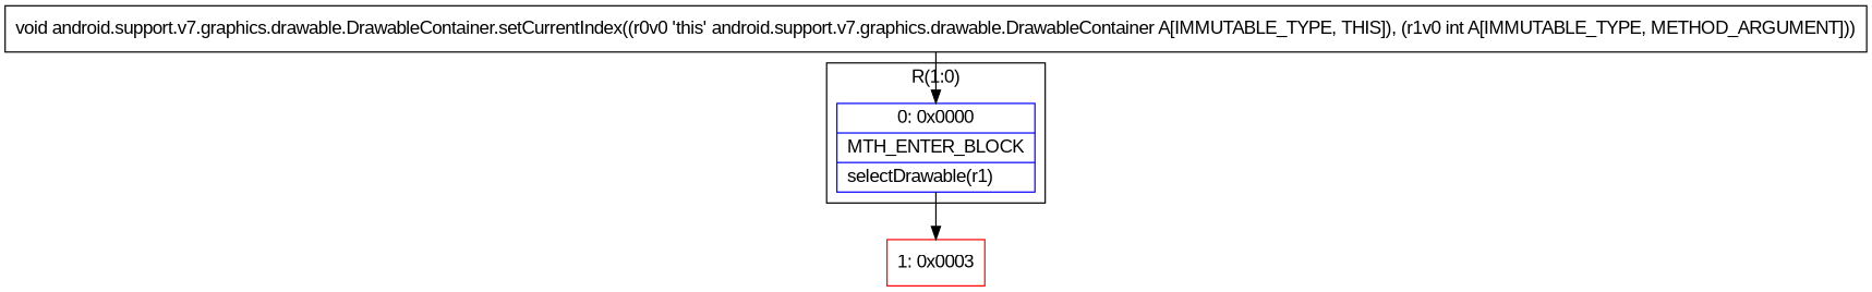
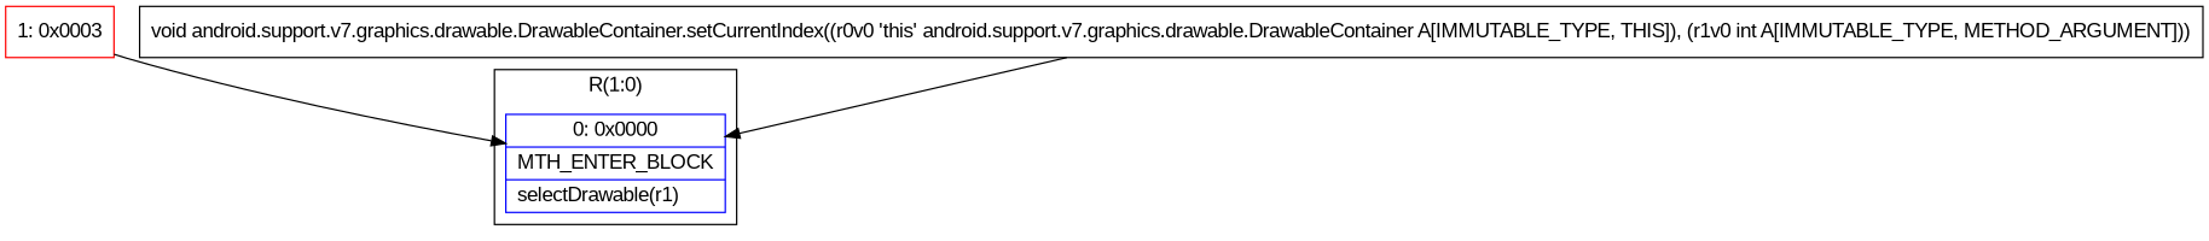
  digraph {
    fontname="Liberation Sans"
    node [shape=record fontname="Liberation Sans"]
    edge [fontname="Liberation Sans"]
    n1 [color=blue label="{0\:\ 0x0000|MTH_ENTER_BLOCK\l|selectDrawable(r1)\l}"]
    n2 [color=red label="{1\:\ 0x0003}"]
    n3 [label="{void android.support.v7.graphics.drawable.DrawableContainer.setCurrentIndex((r0v0 'this' android.support.v7.graphics.drawable.DrawableContainer A[IMMUTABLE_TYPE, THIS]), (r1v0 int A[IMMUTABLE_TYPE, METHOD_ARGUMENT])) }"]
    subgraph cluster_1 {
      label="R(1:0)"
      n1
    }
-   n1 -> n2
+   n2 -> n1
    n3 -> n1
  }
